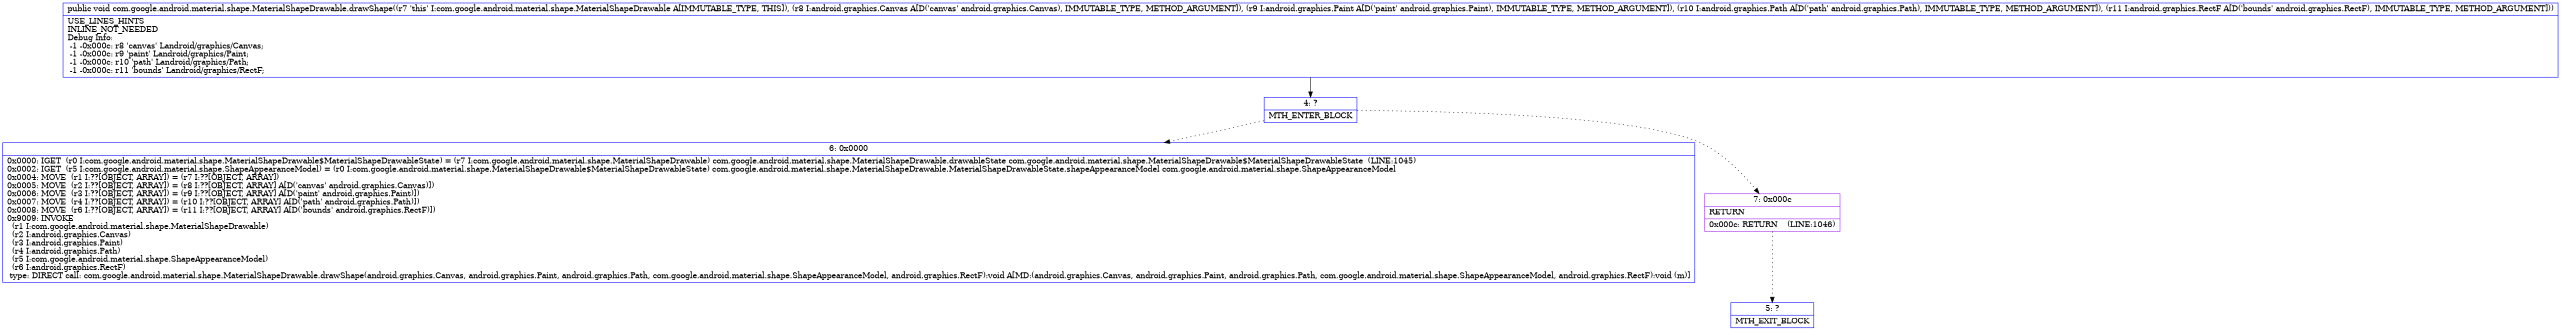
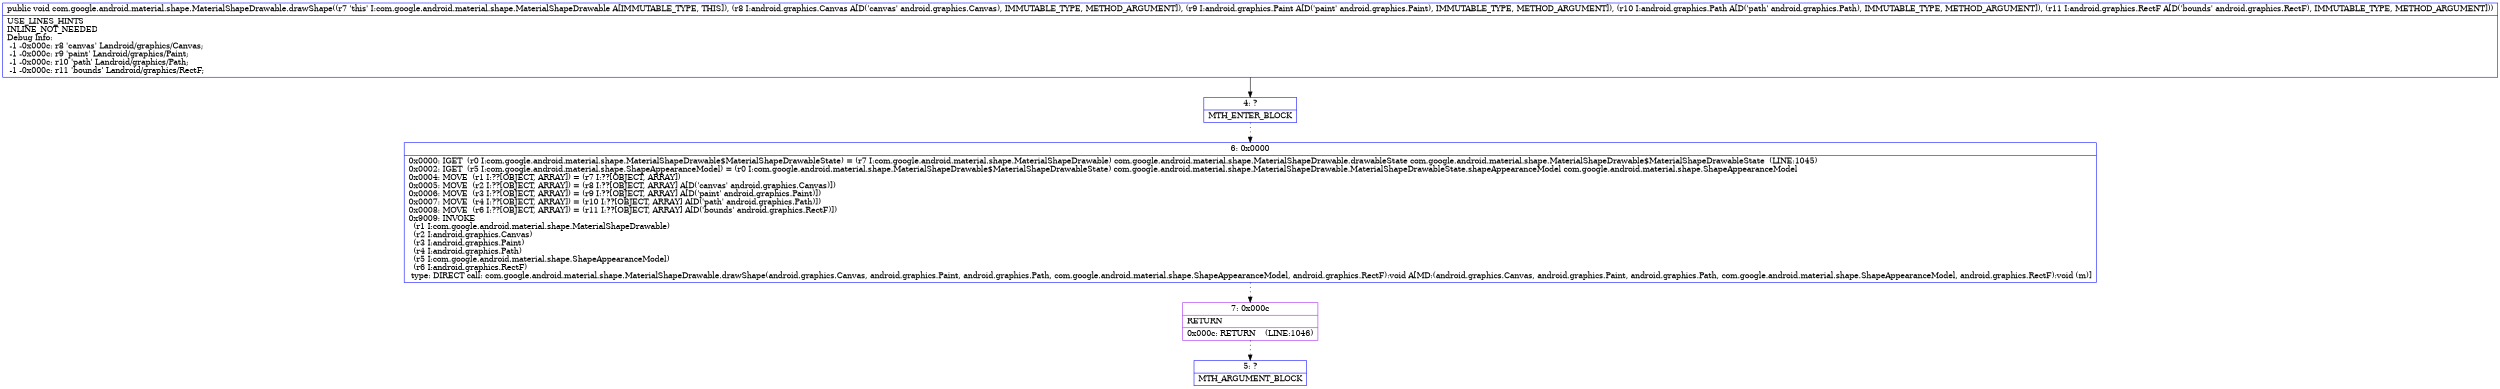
  digraph {
    node [color=blue shape=record]
    edge [style=dotted]
    n1 [label="{4\:\ ?|MTH_ENTER_BLOCK\l}"]
    n2 [label="{6\:\ 0x0000|0x0000: IGET  (r0 I:com.google.android.material.shape.MaterialShapeDrawable$MaterialShapeDrawableState) = (r7 I:com.google.android.material.shape.MaterialShapeDrawable) com.google.android.material.shape.MaterialShapeDrawable.drawableState com.google.android.material.shape.MaterialShapeDrawable$MaterialShapeDrawableState  (LINE:1045)\l0x0002: IGET  (r5 I:com.google.android.material.shape.ShapeAppearanceModel) = (r0 I:com.google.android.material.shape.MaterialShapeDrawable$MaterialShapeDrawableState) com.google.android.material.shape.MaterialShapeDrawable.MaterialShapeDrawableState.shapeAppearanceModel com.google.android.material.shape.ShapeAppearanceModel \l0x0004: MOVE  (r1 I:??[OBJECT, ARRAY]) = (r7 I:??[OBJECT, ARRAY]) \l0x0005: MOVE  (r2 I:??[OBJECT, ARRAY]) = (r8 I:??[OBJECT, ARRAY] A[D('canvas' android.graphics.Canvas)]) \l0x0006: MOVE  (r3 I:??[OBJECT, ARRAY]) = (r9 I:??[OBJECT, ARRAY] A[D('paint' android.graphics.Paint)]) \l0x0007: MOVE  (r4 I:??[OBJECT, ARRAY]) = (r10 I:??[OBJECT, ARRAY] A[D('path' android.graphics.Path)]) \l0x0008: MOVE  (r6 I:??[OBJECT, ARRAY]) = (r11 I:??[OBJECT, ARRAY] A[D('bounds' android.graphics.RectF)]) \l0x9009: INVOKE  \l  (r1 I:com.google.android.material.shape.MaterialShapeDrawable)\l  (r2 I:android.graphics.Canvas)\l  (r3 I:android.graphics.Paint)\l  (r4 I:android.graphics.Path)\l  (r5 I:com.google.android.material.shape.ShapeAppearanceModel)\l  (r6 I:android.graphics.RectF)\l type: DIRECT call: com.google.android.material.shape.MaterialShapeDrawable.drawShape(android.graphics.Canvas, android.graphics.Paint, android.graphics.Path, com.google.android.material.shape.ShapeAppearanceModel, android.graphics.RectF):void A[MD:(android.graphics.Canvas, android.graphics.Paint, android.graphics.Path, com.google.android.material.shape.ShapeAppearanceModel, android.graphics.RectF):void (m)]\l}"]
    n3 [color=purple label="{7\:\ 0x000c|RETURN\l|0x000c: RETURN    (LINE:1046)\l}"]
-   n4 [label="{5\:\ ?|MTH_EXIT_BLOCK\l}"]
+   n4 [label="{5\:\ ?|MTH_ARGUMENT_BLOCK\l}"]
    n5 [label="{public void com.google.android.material.shape.MaterialShapeDrawable.drawShape((r7 'this' I:com.google.android.material.shape.MaterialShapeDrawable A[IMMUTABLE_TYPE, THIS]), (r8 I:android.graphics.Canvas A[D('canvas' android.graphics.Canvas), IMMUTABLE_TYPE, METHOD_ARGUMENT]), (r9 I:android.graphics.Paint A[D('paint' android.graphics.Paint), IMMUTABLE_TYPE, METHOD_ARGUMENT]), (r10 I:android.graphics.Path A[D('path' android.graphics.Path), IMMUTABLE_TYPE, METHOD_ARGUMENT]), (r11 I:android.graphics.RectF A[D('bounds' android.graphics.RectF), IMMUTABLE_TYPE, METHOD_ARGUMENT]))  | USE_LINES_HINTS\lINLINE_NOT_NEEDED\lDebug Info:\l  \-1 \-0x000c: r8 'canvas' Landroid\/graphics\/Canvas;\l  \-1 \-0x000c: r9 'paint' Landroid\/graphics\/Paint;\l  \-1 \-0x000c: r10 'path' Landroid\/graphics\/Path;\l  \-1 \-0x000c: r11 'bounds' Landroid\/graphics\/RectF;\l}"]
    n1 -> n2
-   n1 -> n3
+   n2 -> n3
    n3 -> n4
    n5 -> n1 [style=solid]
  }
